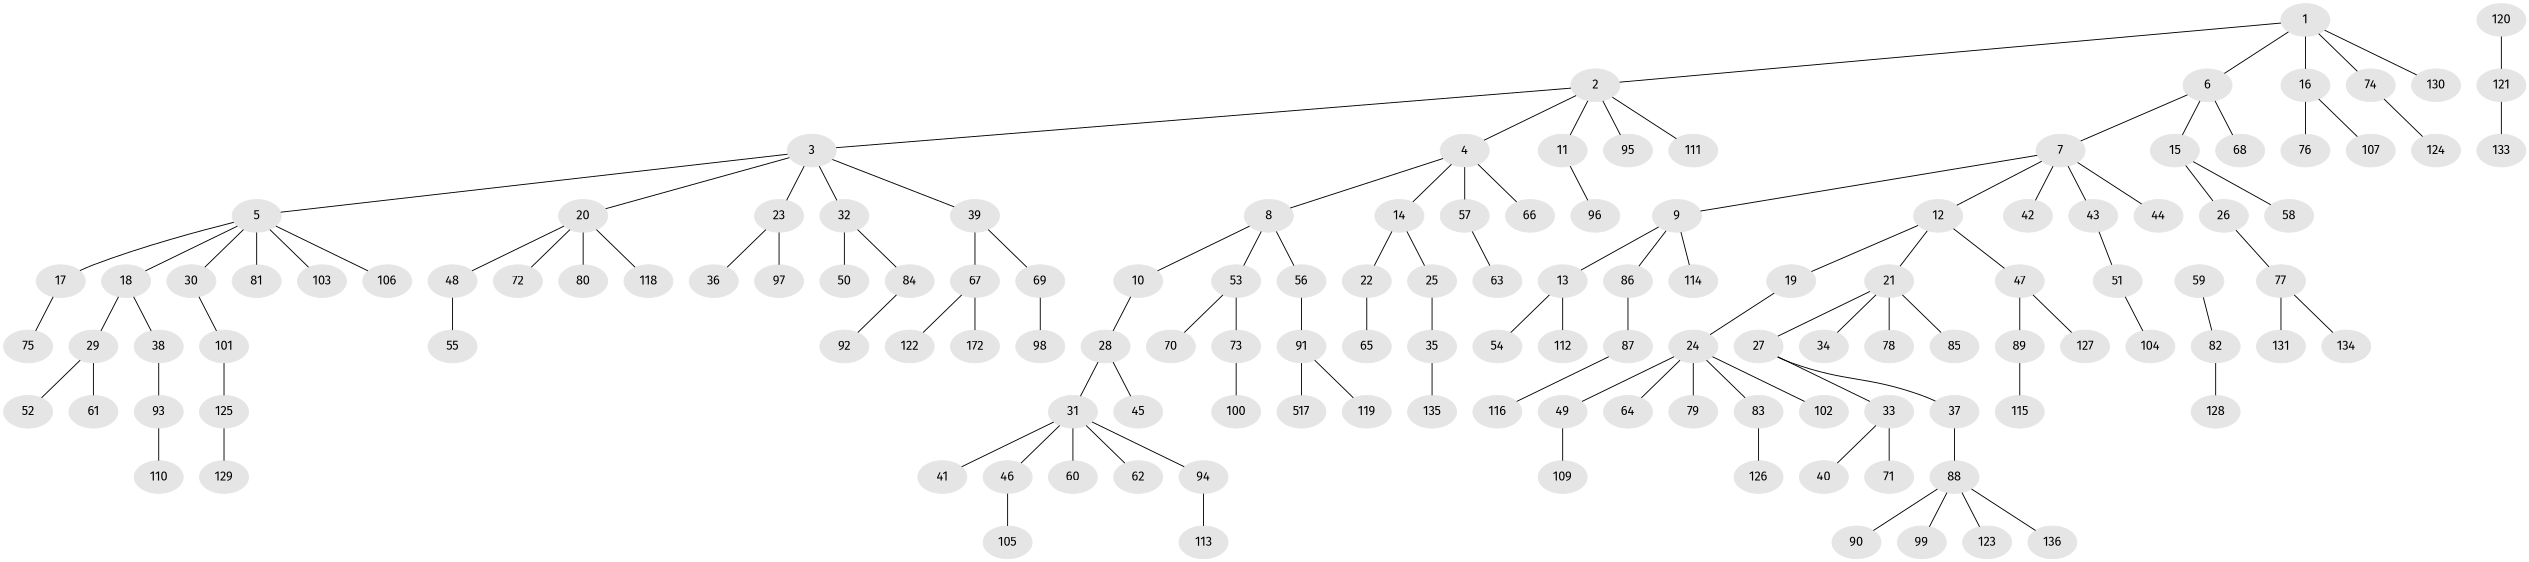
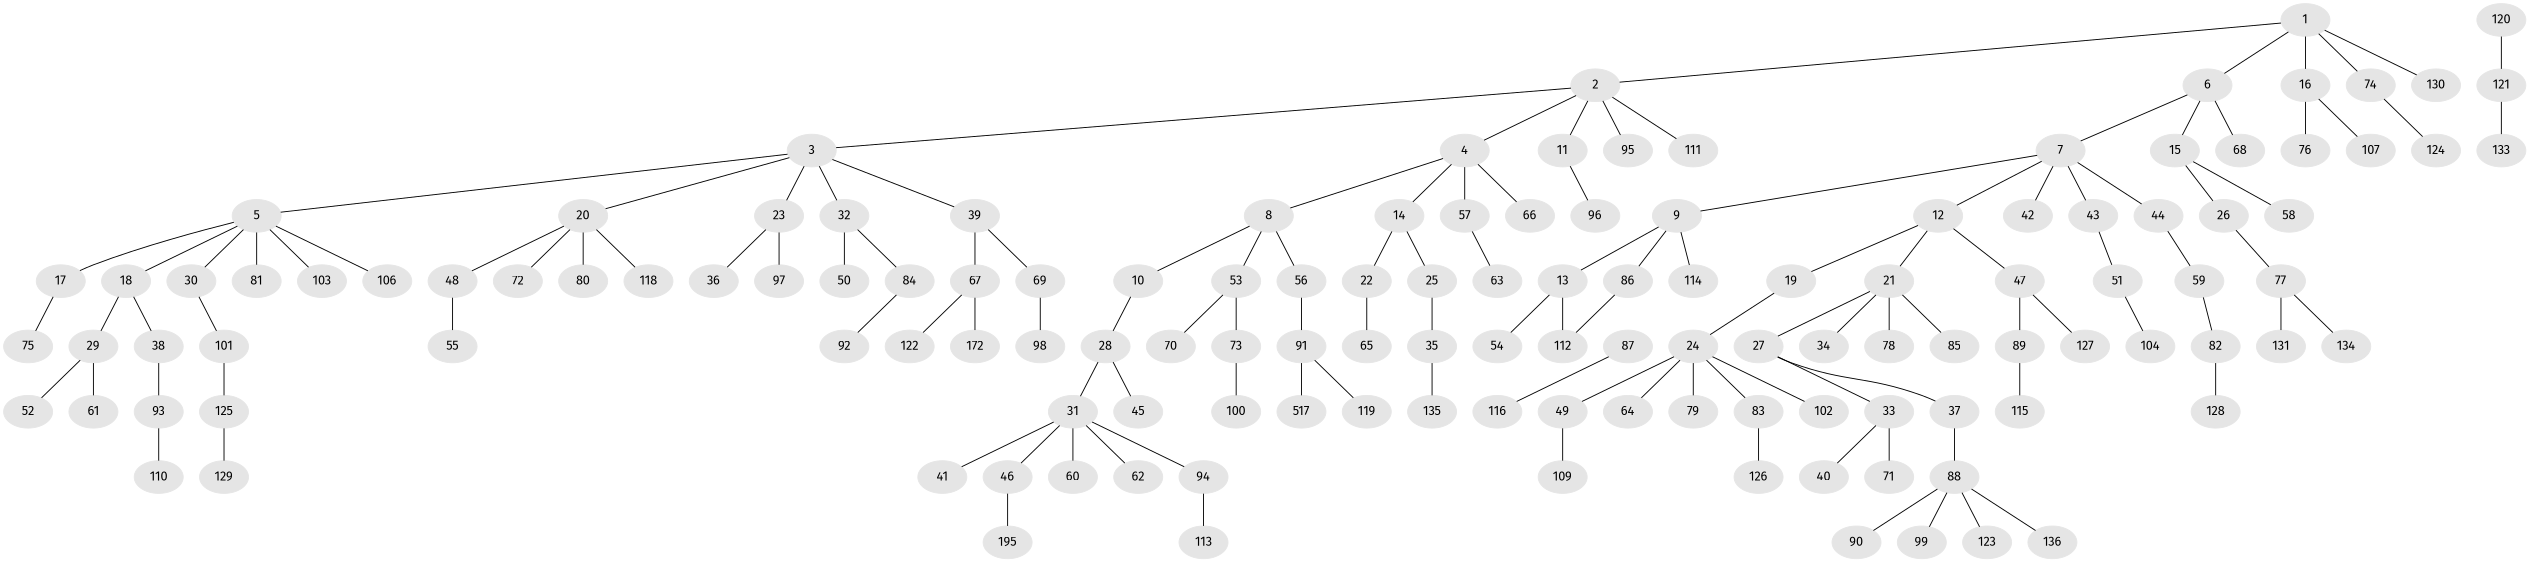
  graph {
    fontname="Fira Sans"
    node [color=gray90 fontname="Fira Sans" style=filled]
    edge [fontname="Fira Sans"]
    1
    2
    6
    16
    74
    130
    3
    4
    11
    95
    111
    7
    15
    68
    76
    107
    124
    5
    20
    23
    32
    39
    8
    14
    57
    66
    96
    17
    18
    30
    81
    103
    106
    48
    72
    80
    118
    36
    97
    50
    84
    67
    69
    10
    53
    56
    22
    25
    63
    75
    29
    38
    101
    9
    12
    42
    43
    44
    26
    58
    13
    86
    114
    19
    21
    47
    51
    59
    28
    70
    73
    91
    54
    112
    87
    31
    45
    24
    27
    34
    78
    85
    89
    127
    65
    35
    77
    52
    61
    93
    49
    64
    79
    83
    102
    55
    33
    37
    109
    126
    135
    131
    134
    40
    71
    88
    41
    46
    60
    62
    94
    125
-   105
+   105 [label=195]
    113
    92
    90
    99
    123
    136
    110
    122
    n122 [label=172]
    98
    104
    82
    120
    121
    115
    100
    n130 [label=517]
    119
    128
    116
    129
    133
    1 -- 2
    1 -- 6
    1 -- 16
    1 -- 74
    1 -- 130
    2 -- 3
    2 -- 4
    2 -- 11
    2 -- 95
    2 -- 111
    6 -- 7
    6 -- 15
    6 -- 68
    16 -- 76
    16 -- 107
    74 -- 124
    3 -- 5
    3 -- 20
    3 -- 23
    3 -- 32
    3 -- 39
    4 -- 8
    4 -- 14
    4 -- 57
    4 -- 66
    11 -- 96
    7 -- 9
    7 -- 12
    7 -- 42
    7 -- 43
    7 -- 44
    15 -- 26
    15 -- 58
    5 -- 17
    5 -- 18
    5 -- 30
    5 -- 81
    5 -- 103
    5 -- 106
    20 -- 48
    20 -- 72
    20 -- 80
    20 -- 118
    23 -- 36
    23 -- 97
    32 -- 50
    32 -- 84
    39 -- 67
    39 -- 69
    8 -- 10
    8 -- 53
    8 -- 56
    14 -- 22
    14 -- 25
    57 -- 63
    17 -- 75
    18 -- 29
    18 -- 38
    30 -- 101
    48 -- 55
    84 -- 92
    67 -- 122
    67 -- n122
    69 -- 98
    10 -- 28
    53 -- 70
    53 -- 73
    56 -- 91
    22 -- 65
    25 -- 35
    29 -- 52
    29 -- 61
    38 -- 93
    101 -- 125
    9 -- 13
    9 -- 86
    9 -- 114
    12 -- 19
    12 -- 21
    12 -- 47
    43 -- 51
+   44 -- 59
    26 -- 77
    13 -- 54
    13 -- 112
-   86 -- 87
+   86 -- 112
    19 -- 24
    21 -- 27
    21 -- 34
    21 -- 78
    21 -- 85
    47 -- 89
    47 -- 127
    51 -- 104
    59 -- 82
    28 -- 31
    28 -- 45
    73 -- 100
    91 -- n130
    91 -- 119
    87 -- 116
    31 -- 41
    31 -- 46
    31 -- 60
    31 -- 62
    31 -- 94
    24 -- 49
    24 -- 64
    24 -- 79
    24 -- 83
    24 -- 102
    27 -- 33
    27 -- 37
    89 -- 115
    35 -- 135
    77 -- 131
    77 -- 134
    93 -- 110
    49 -- 109
    83 -- 126
    33 -- 40
    33 -- 71
    37 -- 88
    88 -- 90
    88 -- 99
    88 -- 123
    88 -- 136
    46 -- 105
    94 -- 113
    125 -- 129
    82 -- 128
    120 -- 121
    121 -- 133
  }
